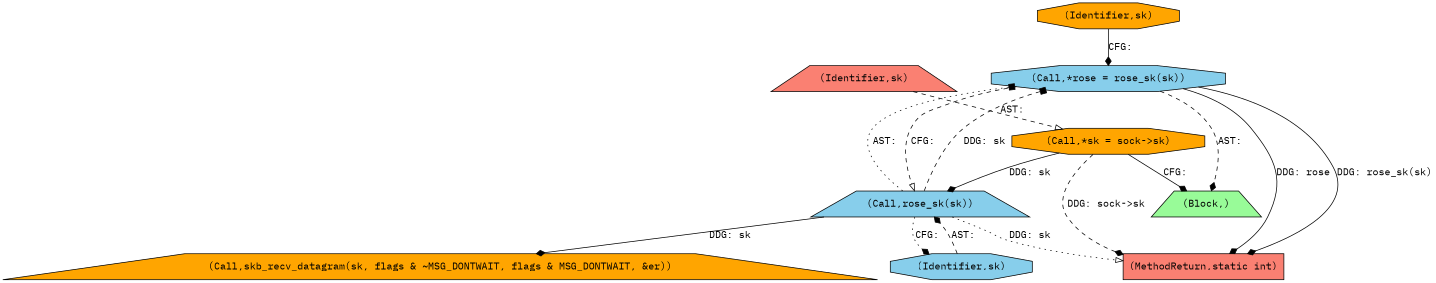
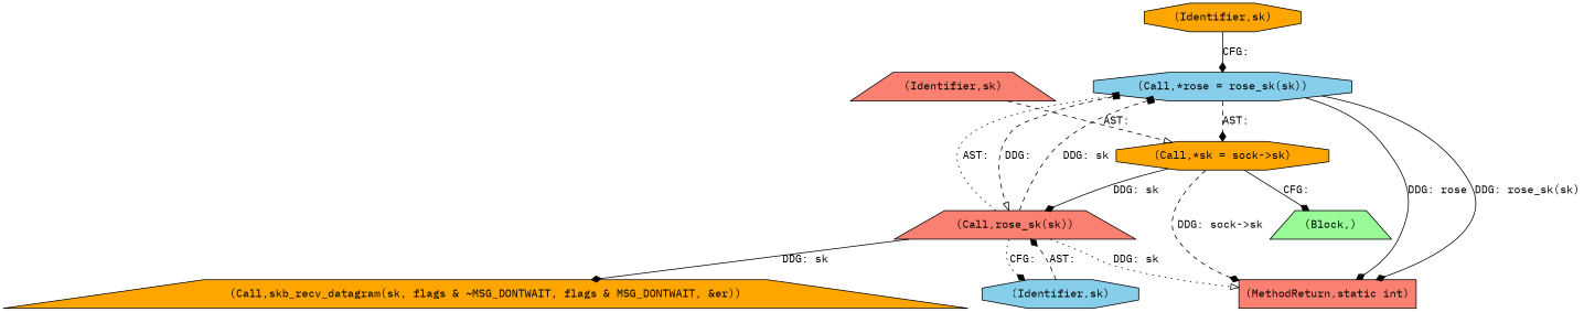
  digraph {
    fontname="IBM Plex Mono"
    node [fillcolor=skyblue fontname="IBM Plex Mono" shape=octagon style=filled]
    edge [arrowhead=diamond fontname="IBM Plex Mono" style=dashed]
    n1 [label="(Call,*rose = rose_sk(sk))"]
-   n2 [label="(Call,rose_sk(sk))" shape=trapezium]
+   n2 [fillcolor=salmon label="(Call,rose_sk(sk))" shape=trapezium]
    n3 [fillcolor=salmon label="(MethodReturn,static int)" shape=box]
    n4 [fillcolor=palegreen label="(Block,)" shape=trapezium]
    n5 [fillcolor=orange label="(Call,skb_recv_datagram(sk, flags & ~MSG_DONTWAIT, flags & MSG_DONTWAIT, &er))" shape=trapezium]
    n6 [label="(Identifier,sk)"]
    n7 [fillcolor=orange label="(Call,*sk = sock->sk)"]
    n8 [fillcolor=orange label="(Identifier,sk)"]
    n9 [fillcolor=salmon label="(Identifier,sk)" shape=trapezium]
-   n1 -> n2 [arrowhead=onormal label="CFG: "]
+   n1 -> n2 [arrowhead=onormal label="DDG: "]
    n1 -> n3 [label="DDG: rose" style=solid]
    n1 -> n3 [label="DDG: rose_sk(sk)" style=solid]
-   n1 -> n4 [label="AST: "]
+   n1 -> n7 [label="AST: "]
    n2 -> n1 [arrowhead=box label="AST: " style=dotted]
    n2 -> n1 [arrowhead=box label="DDG: sk"]
    n2 -> n3 [arrowhead=onormal label="DDG: sk" style=dotted]
    n2 -> n5 [label="DDG: sk" style=solid]
    n2 -> n6 [label="CFG: " style=dotted]
    n6 -> n2 [label="AST: "]
    n7 -> n2 [label="DDG: sk" style=solid]
    n7 -> n3 [label="DDG: sock->sk"]
    n7 -> n4 [label="CFG: " style=solid]
    n8 -> n1 [label="CFG: " style=solid]
    n9 -> n7 [arrowhead=onormal label="AST: "]
  }
